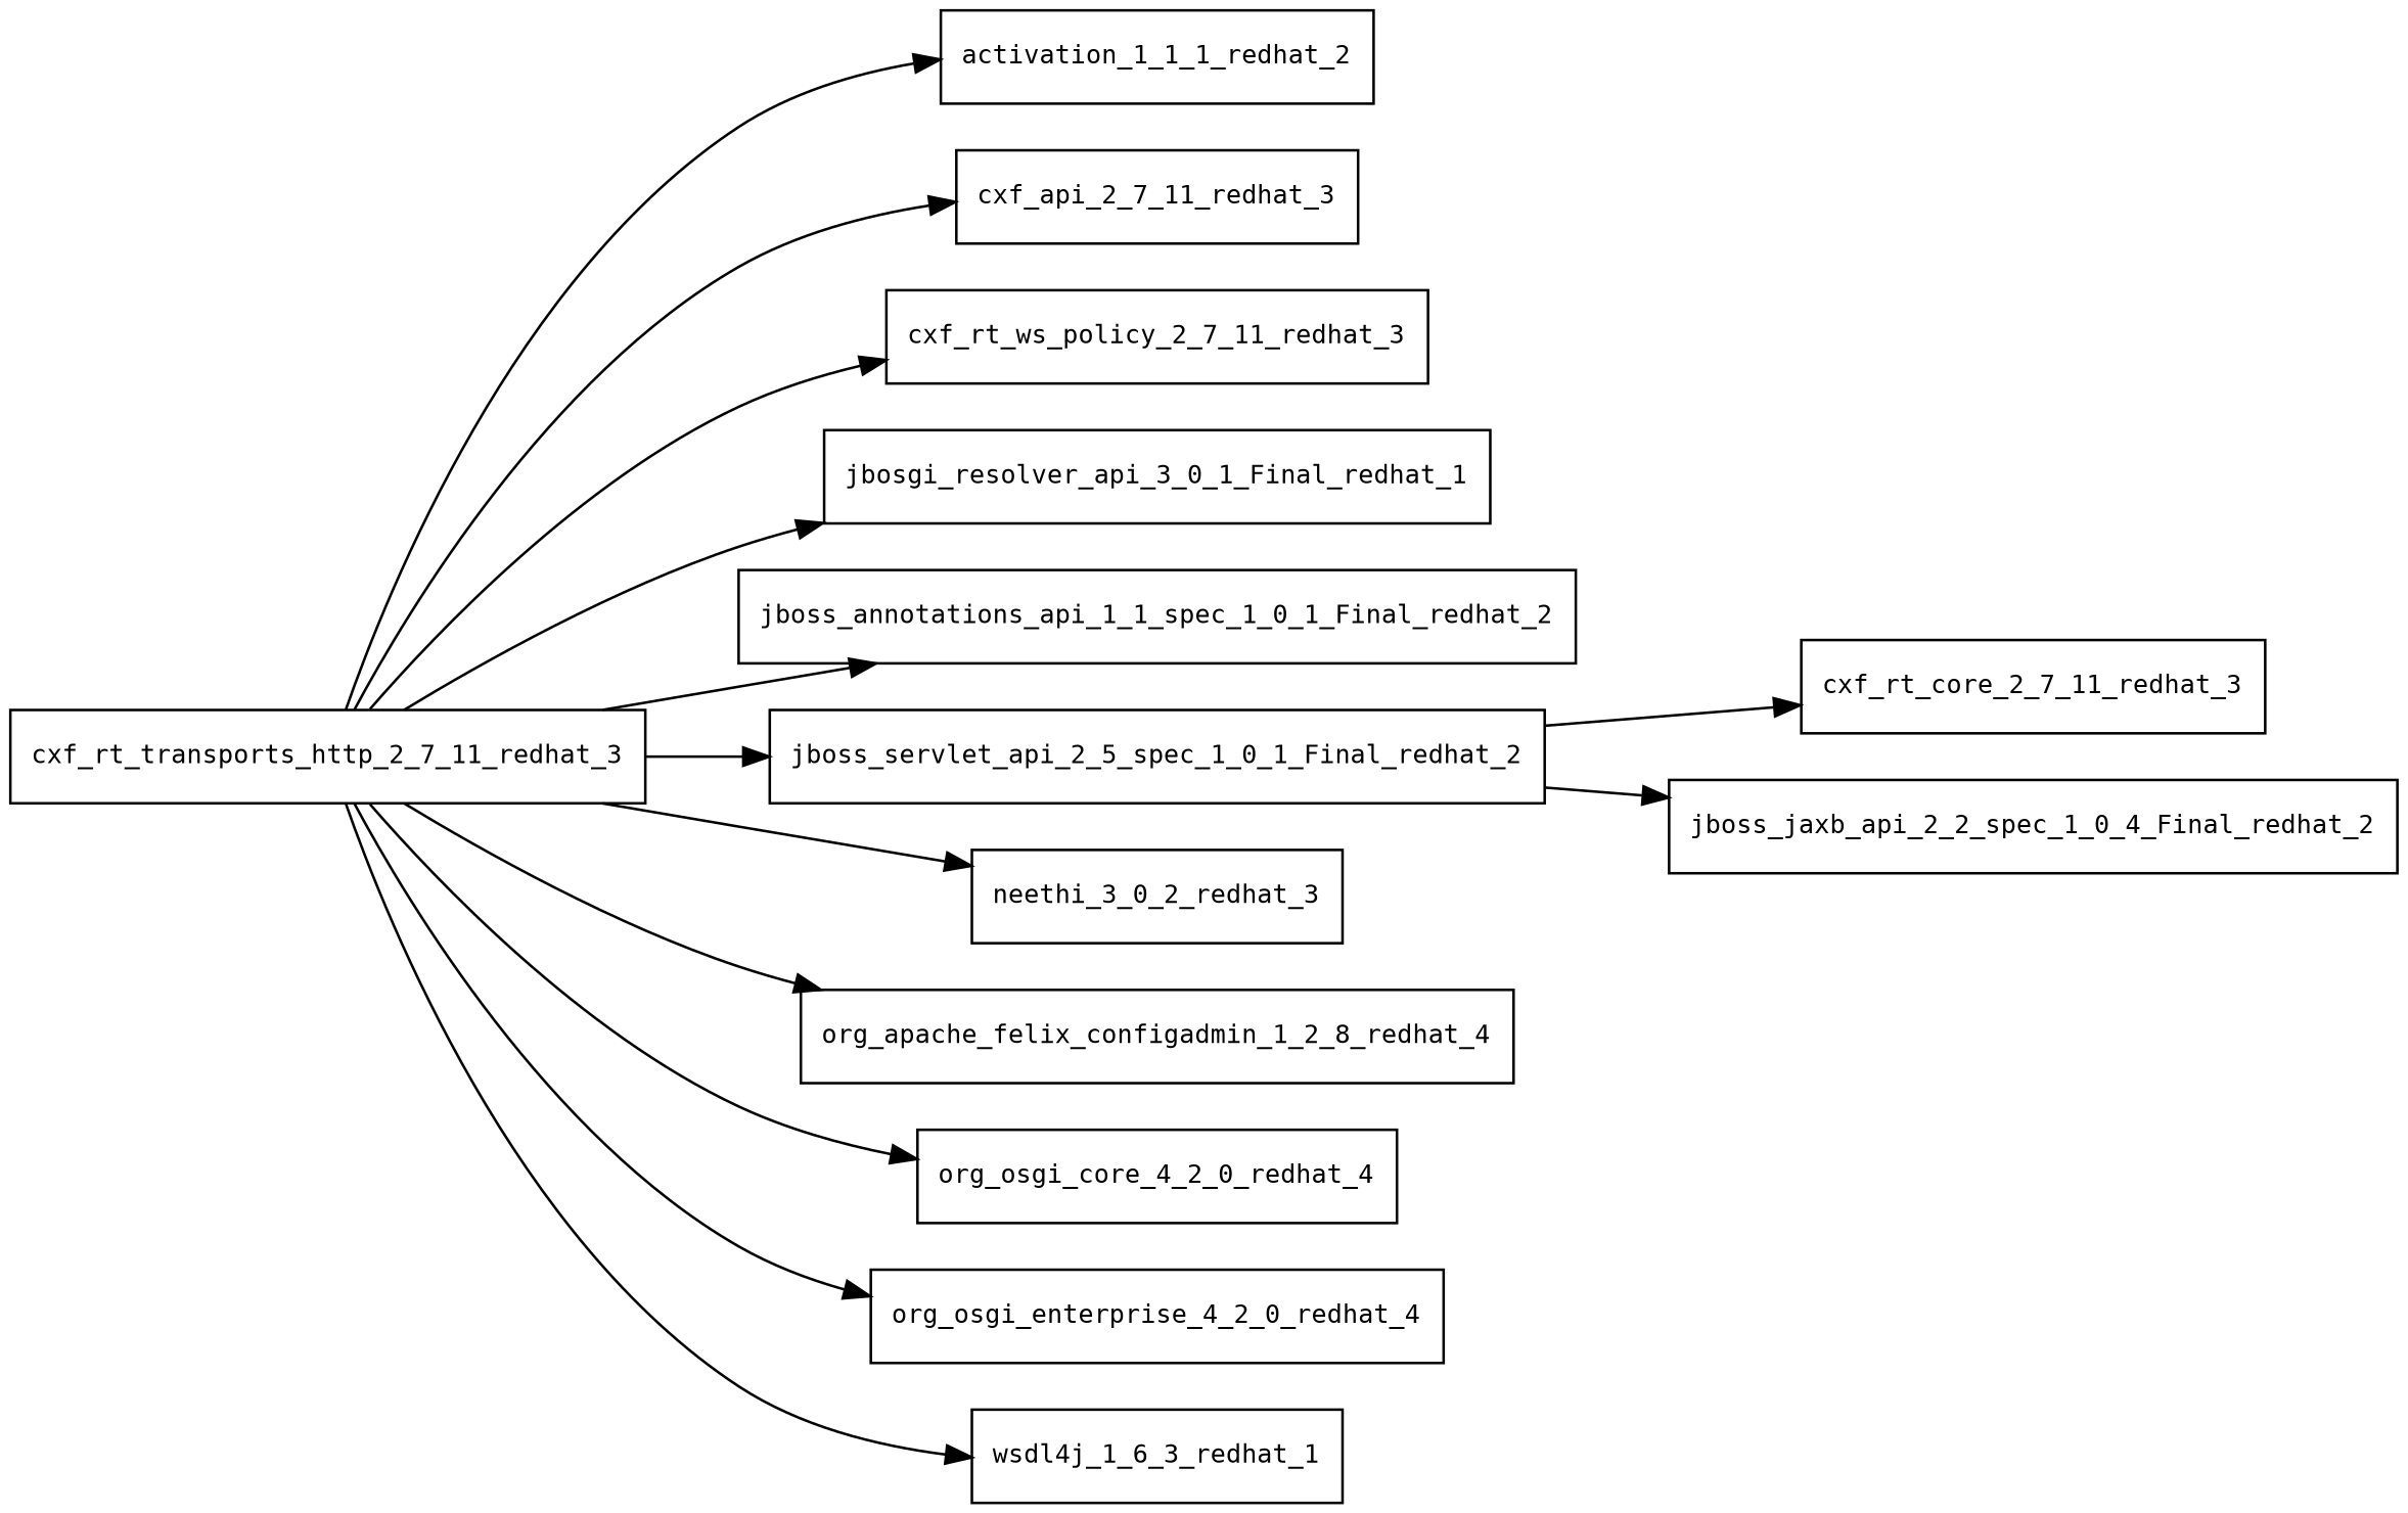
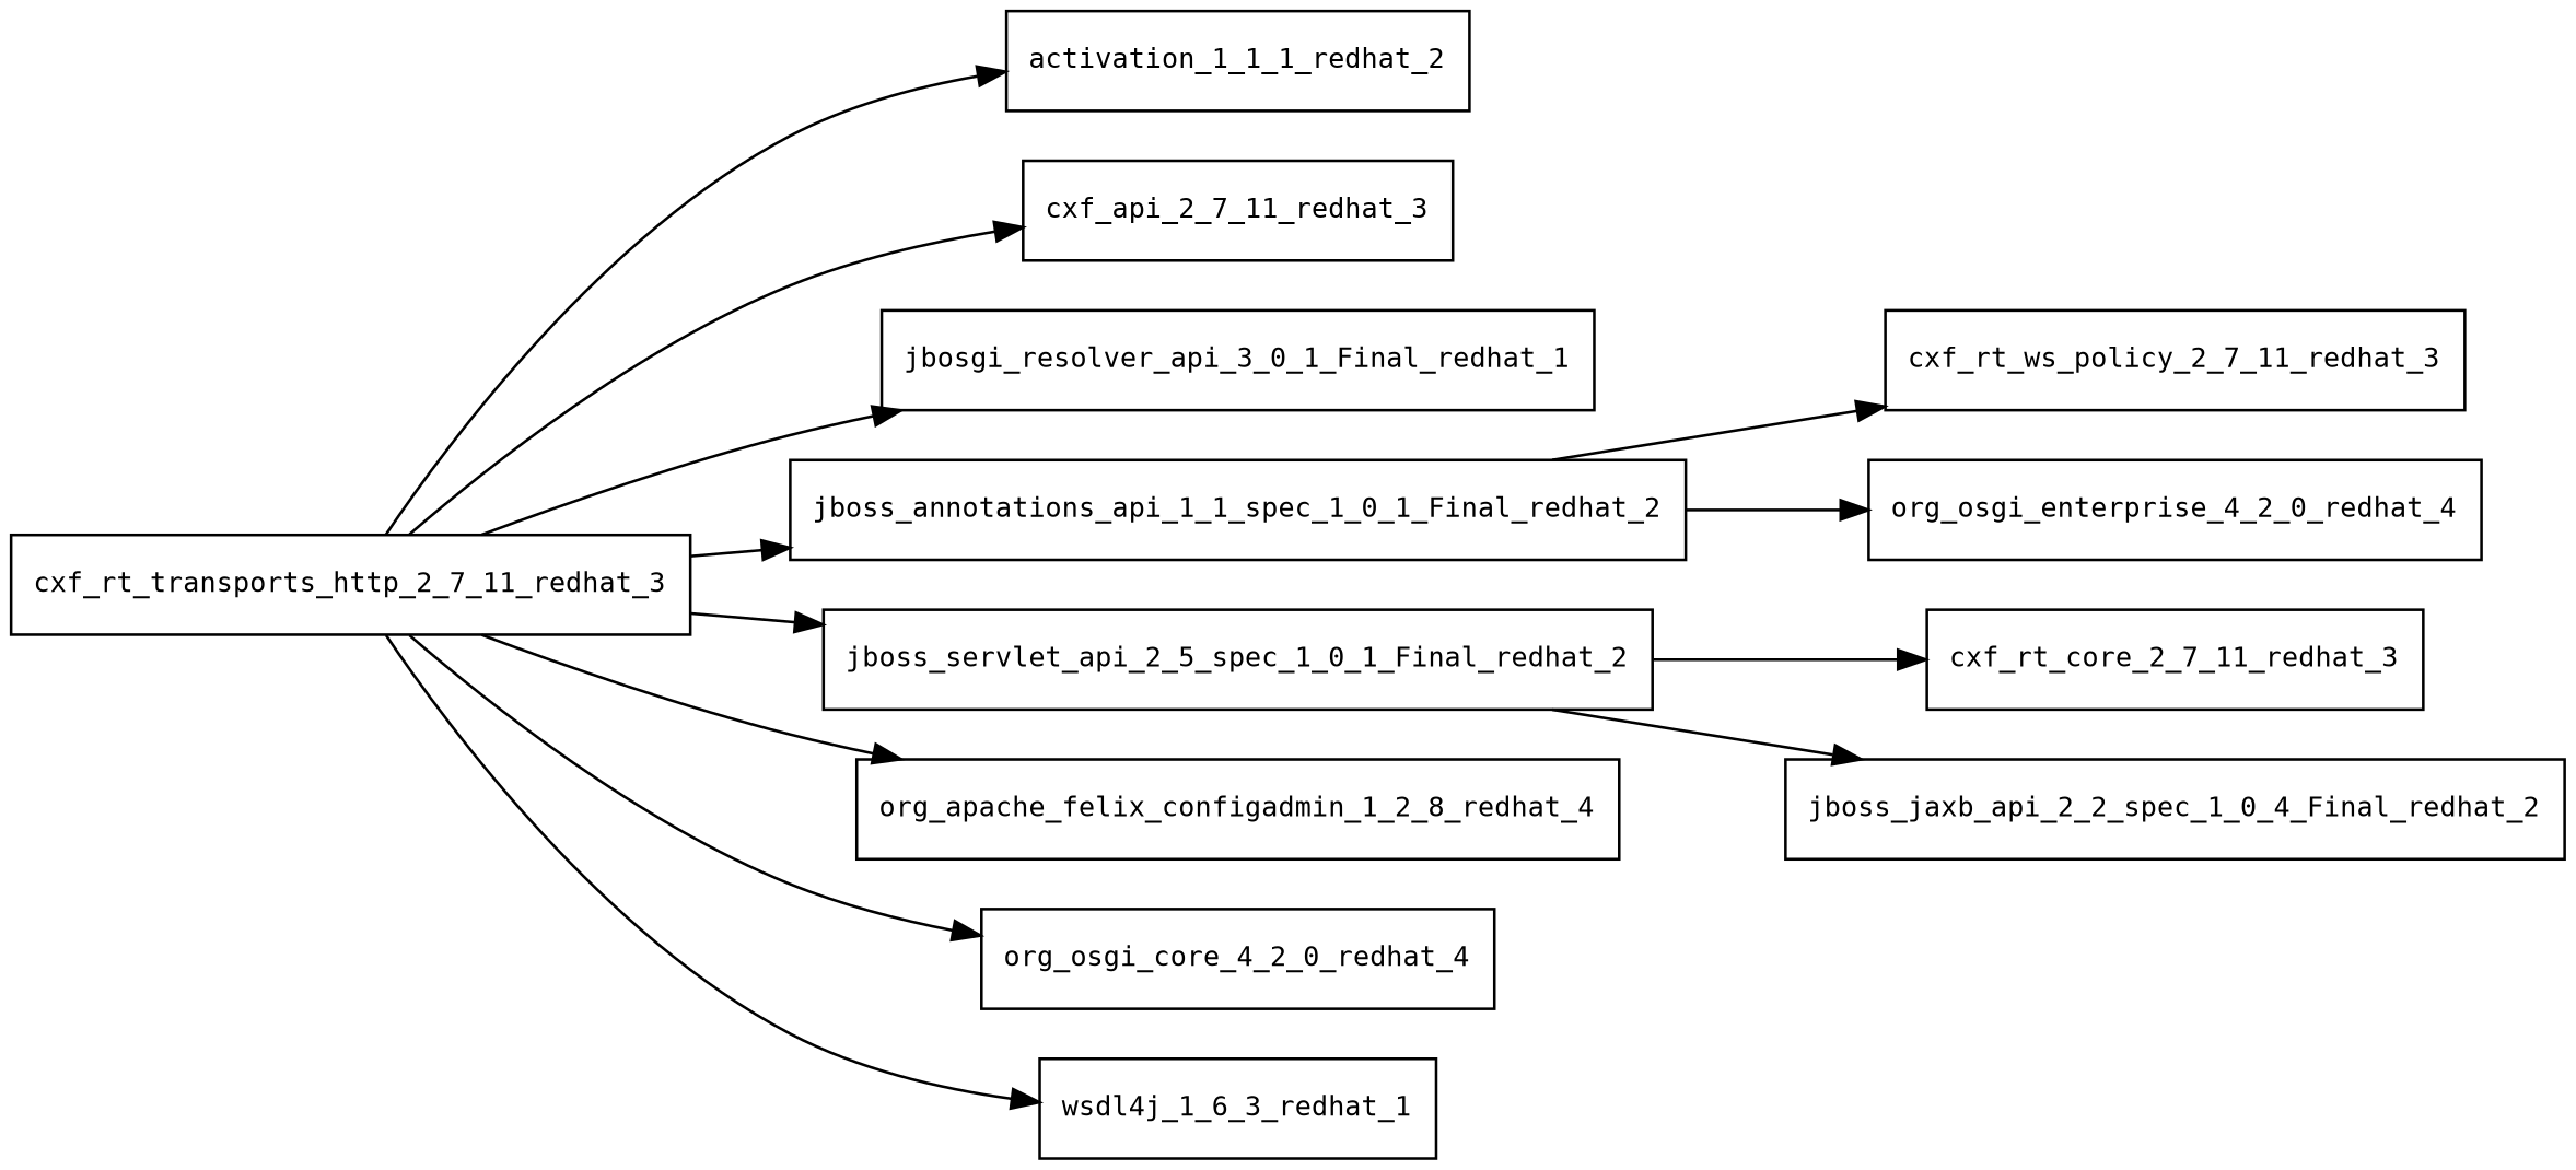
  digraph {
    fontname="DejaVu Sans Mono"
    rankdir=LR
    node [fontname="DejaVu Sans Mono" fontsize=10.0 shape=box]
    edge [fontname="DejaVu Sans Mono"]
    cxf_rt_transports_http_2_7_11_redhat_3
    activation_1_1_1_redhat_2
    cxf_api_2_7_11_redhat_3
    cxf_rt_ws_policy_2_7_11_redhat_3
    jbosgi_resolver_api_3_0_1_Final_redhat_1
    jboss_annotations_api_1_1_spec_1_0_1_Final_redhat_2
    jboss_servlet_api_2_5_spec_1_0_1_Final_redhat_2
-   neethi_3_0_2_redhat_3
    org_apache_felix_configadmin_1_2_8_redhat_4
    org_osgi_core_4_2_0_redhat_4
    org_osgi_enterprise_4_2_0_redhat_4
    wsdl4j_1_6_3_redhat_1
    cxf_rt_core_2_7_11_redhat_3
    jboss_jaxb_api_2_2_spec_1_0_4_Final_redhat_2
    cxf_rt_transports_http_2_7_11_redhat_3 -> activation_1_1_1_redhat_2
    cxf_rt_transports_http_2_7_11_redhat_3 -> cxf_api_2_7_11_redhat_3
-   cxf_rt_transports_http_2_7_11_redhat_3 -> cxf_rt_ws_policy_2_7_11_redhat_3
+   jboss_annotations_api_1_1_spec_1_0_1_Final_redhat_2 -> cxf_rt_ws_policy_2_7_11_redhat_3
    cxf_rt_transports_http_2_7_11_redhat_3 -> jbosgi_resolver_api_3_0_1_Final_redhat_1
    cxf_rt_transports_http_2_7_11_redhat_3 -> jboss_annotations_api_1_1_spec_1_0_1_Final_redhat_2
    cxf_rt_transports_http_2_7_11_redhat_3 -> jboss_servlet_api_2_5_spec_1_0_1_Final_redhat_2
-   cxf_rt_transports_http_2_7_11_redhat_3 -> neethi_3_0_2_redhat_3
    cxf_rt_transports_http_2_7_11_redhat_3 -> org_apache_felix_configadmin_1_2_8_redhat_4
    cxf_rt_transports_http_2_7_11_redhat_3 -> org_osgi_core_4_2_0_redhat_4
-   cxf_rt_transports_http_2_7_11_redhat_3 -> org_osgi_enterprise_4_2_0_redhat_4
+   jboss_annotations_api_1_1_spec_1_0_1_Final_redhat_2 -> org_osgi_enterprise_4_2_0_redhat_4
    cxf_rt_transports_http_2_7_11_redhat_3 -> wsdl4j_1_6_3_redhat_1
    jboss_servlet_api_2_5_spec_1_0_1_Final_redhat_2 -> cxf_rt_core_2_7_11_redhat_3
    jboss_servlet_api_2_5_spec_1_0_1_Final_redhat_2 -> jboss_jaxb_api_2_2_spec_1_0_4_Final_redhat_2
  }
